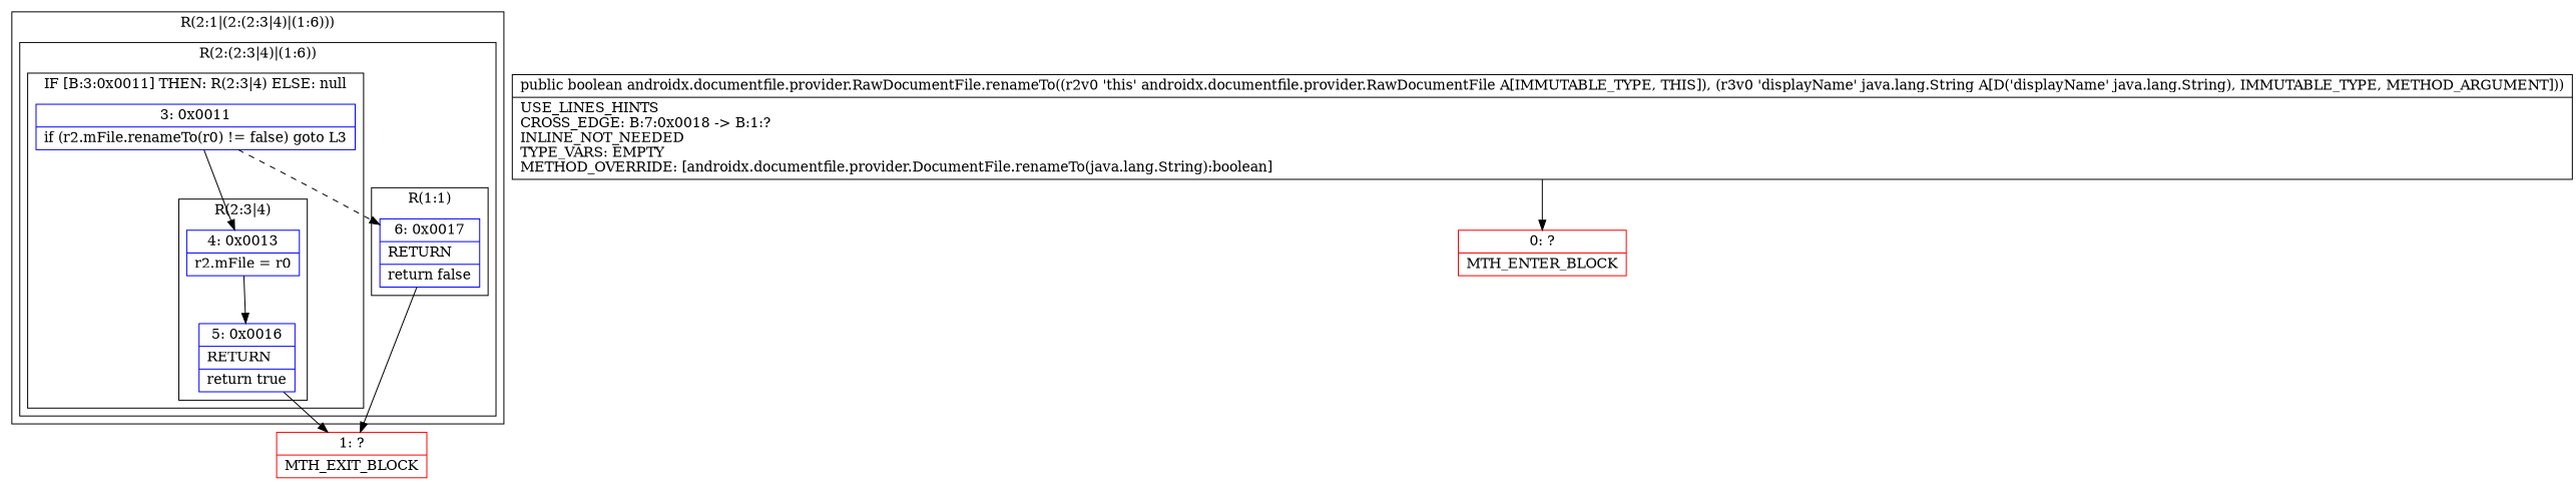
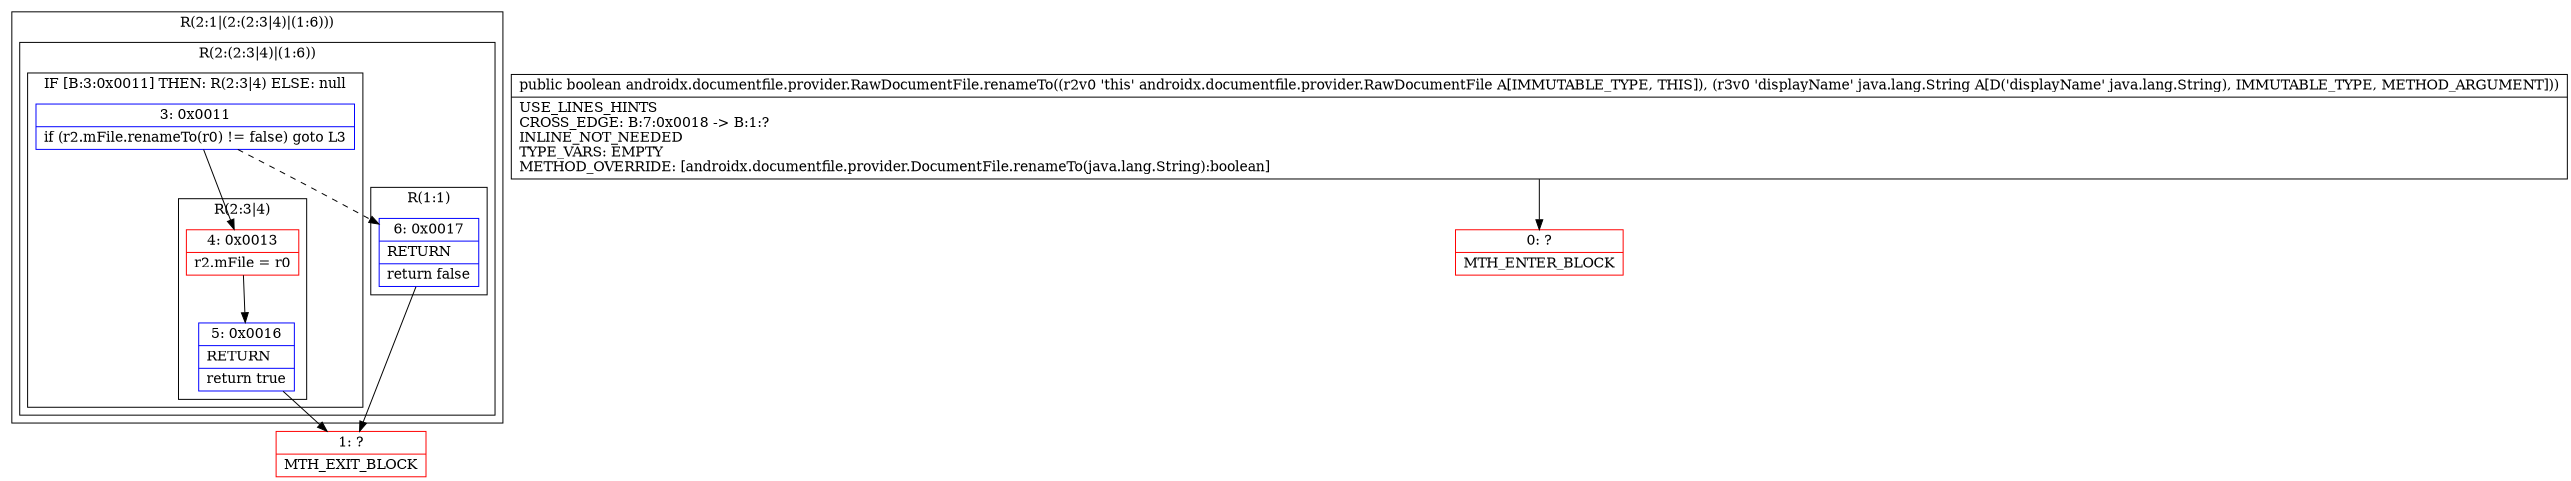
  digraph {
    node [color=blue shape=record]
-   n1 [label="{4\:\ 0x0013|r2.mFile = r0\l}"]
+   n1 [color=red label="{4\:\ 0x0013|r2.mFile = r0\l}"]
    n2 [label="{5\:\ 0x0016|RETURN\l|return true\l}"]
    n3 [label="{3\:\ 0x0011|if (r2.mFile.renameTo(r0) != false) goto L3\l}"]
    n4 [label="{6\:\ 0x0017|RETURN\l|return false\l}"]
    n5 [color=red label="{1\:\ ?|MTH_EXIT_BLOCK\l}"]
    n6 [color=red label="{0\:\ ?|MTH_ENTER_BLOCK\l}"]
    n7 [label="{public boolean androidx.documentfile.provider.RawDocumentFile.renameTo((r2v0 'this' androidx.documentfile.provider.RawDocumentFile A[IMMUTABLE_TYPE, THIS]), (r3v0 'displayName' java.lang.String A[D('displayName' java.lang.String), IMMUTABLE_TYPE, METHOD_ARGUMENT]))  | USE_LINES_HINTS\lCROSS_EDGE: B:7:0x0018 \-\> B:1:?\lINLINE_NOT_NEEDED\lTYPE_VARS: EMPTY\lMETHOD_OVERRIDE: [androidx.documentfile.provider.DocumentFile.renameTo(java.lang.String):boolean]\l}" color=""]
    subgraph cluster_1 {
      label="R(2:1|(2:(2:3|4)|(1:6)))"
      subgraph cluster_2 {
        label="R(2:(2:3|4)|(1:6))"
        subgraph cluster_3 {
          label="IF [B:3:0x0011] THEN: R(2:3|4) ELSE: null"
          n3
          subgraph cluster_4 {
            label="R(2:3|4)"
            n1
            n2
          }
        }
        subgraph cluster_5 {
          label="R(1:1)"
          n4
        }
      }
    }
    n1 -> n2
    n2 -> n5
    n3 -> n1
    n3 -> n4 [style=dashed]
    n4 -> n5
    n7 -> n6
  }
